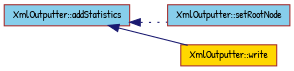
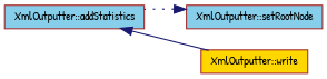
  digraph {
    fontname="Patrick Hand"
    rankdir=LR
    node [color=brown fillcolor=skyblue fontname="Patrick Hand" fontsize=10 shape=record style=filled]
    edge [color=midnightblue dir=back fontname="Patrick Hand" fontsize=10 labelfontname=Helvetica labelfontsize=10]
    n1 [fontcolor=black height=0.2 label="XmlOutputter::addStatistics" width=0.4]
    n2 [height=0.2 label="XmlOutputter::setRootNode" width=0.4]
    n3 [fillcolor=gold height=0.2 label="XmlOutputter::write" width=0.4]
-   n1 -> n2 [style=dotted]
+   n2 -> n1 [style=dotted]
    n1 -> n3 [style=solid]
  }
